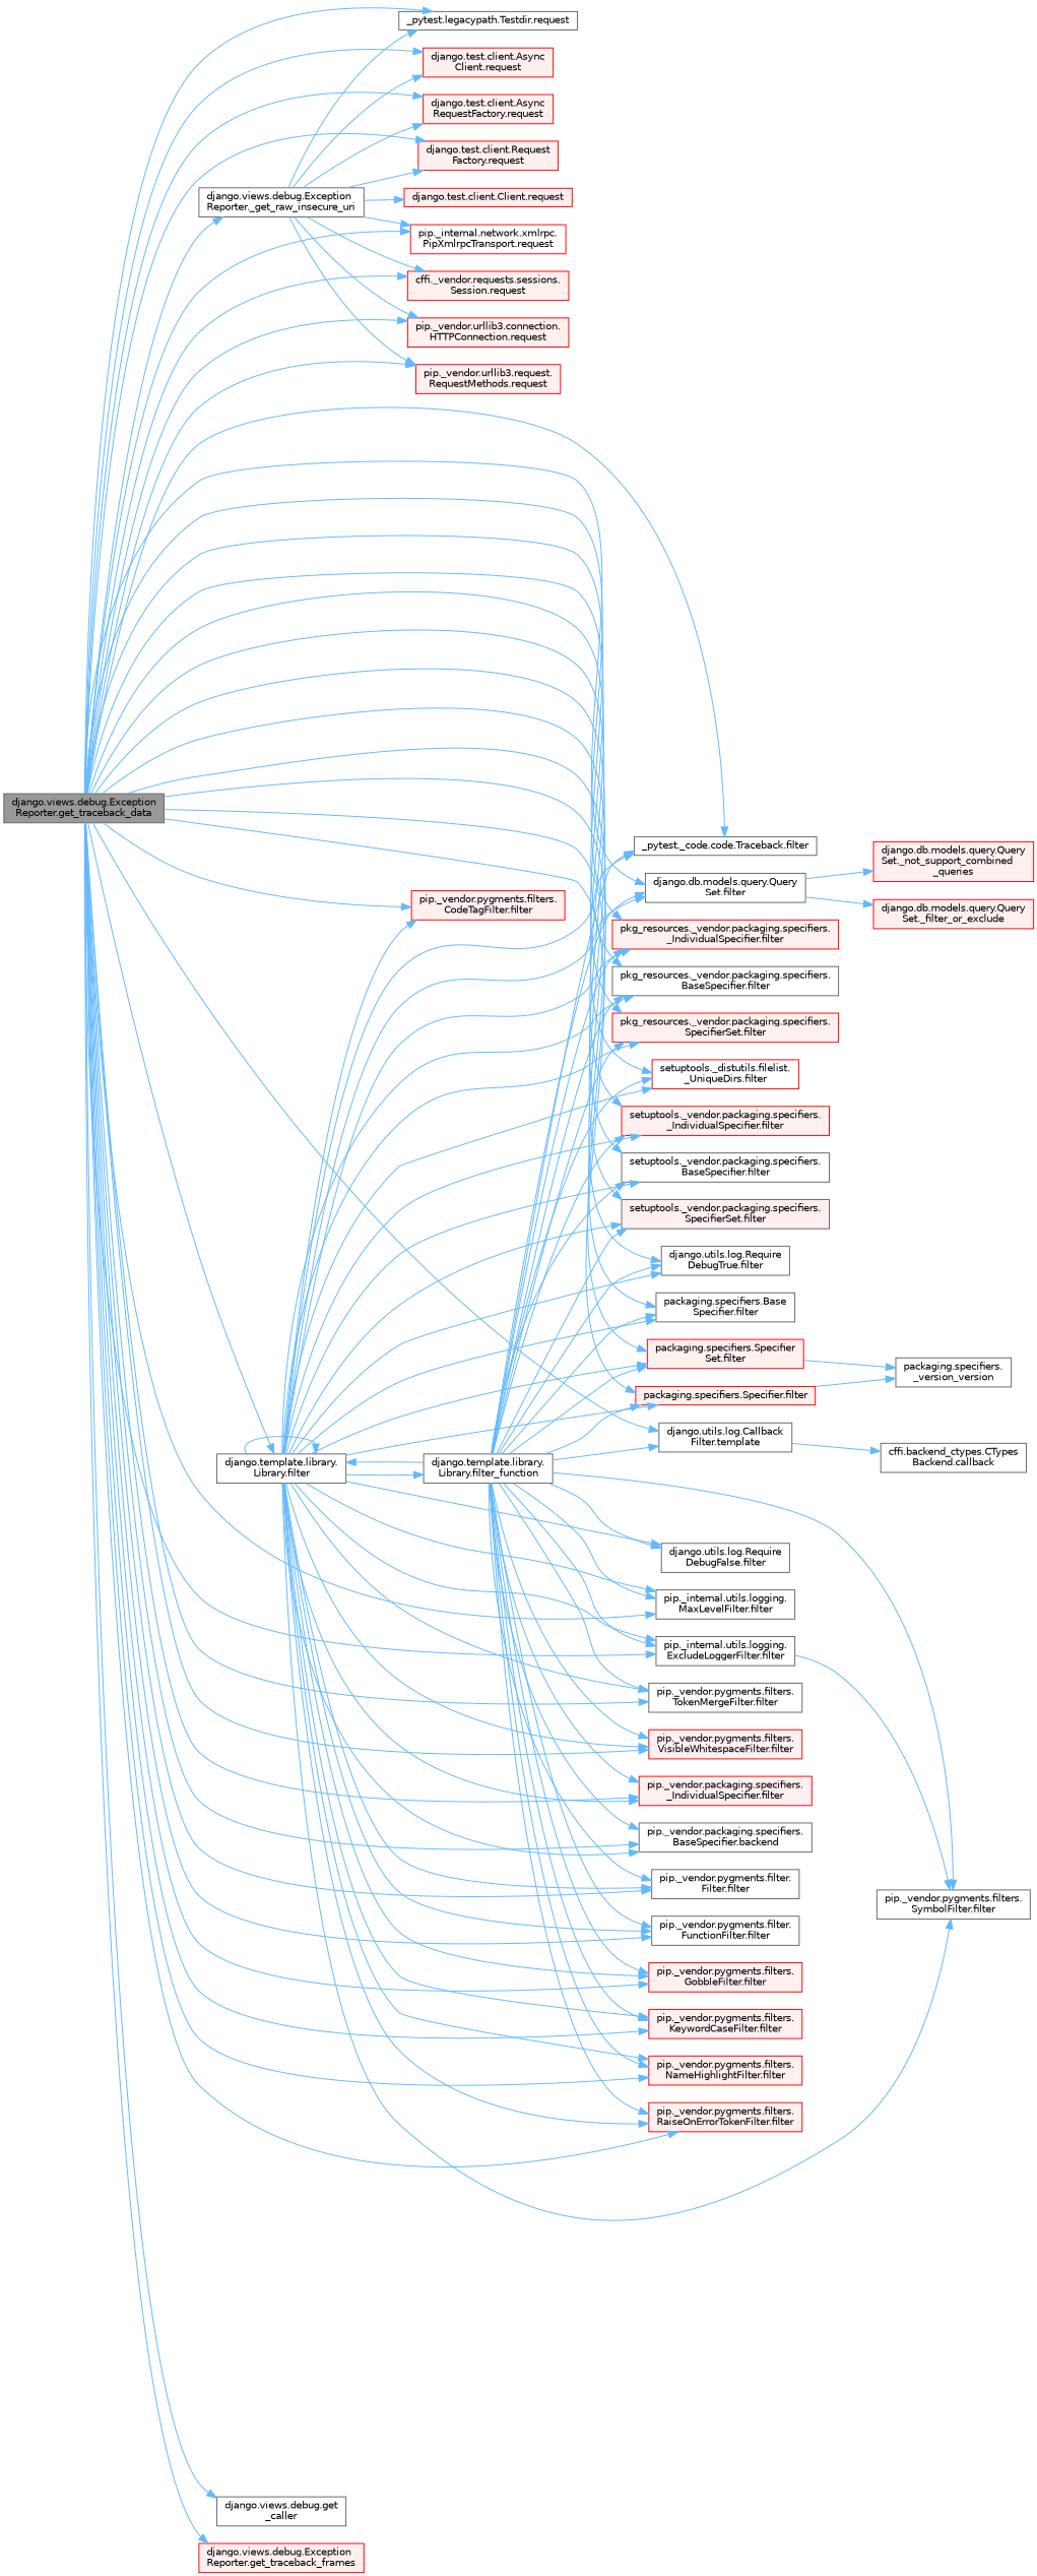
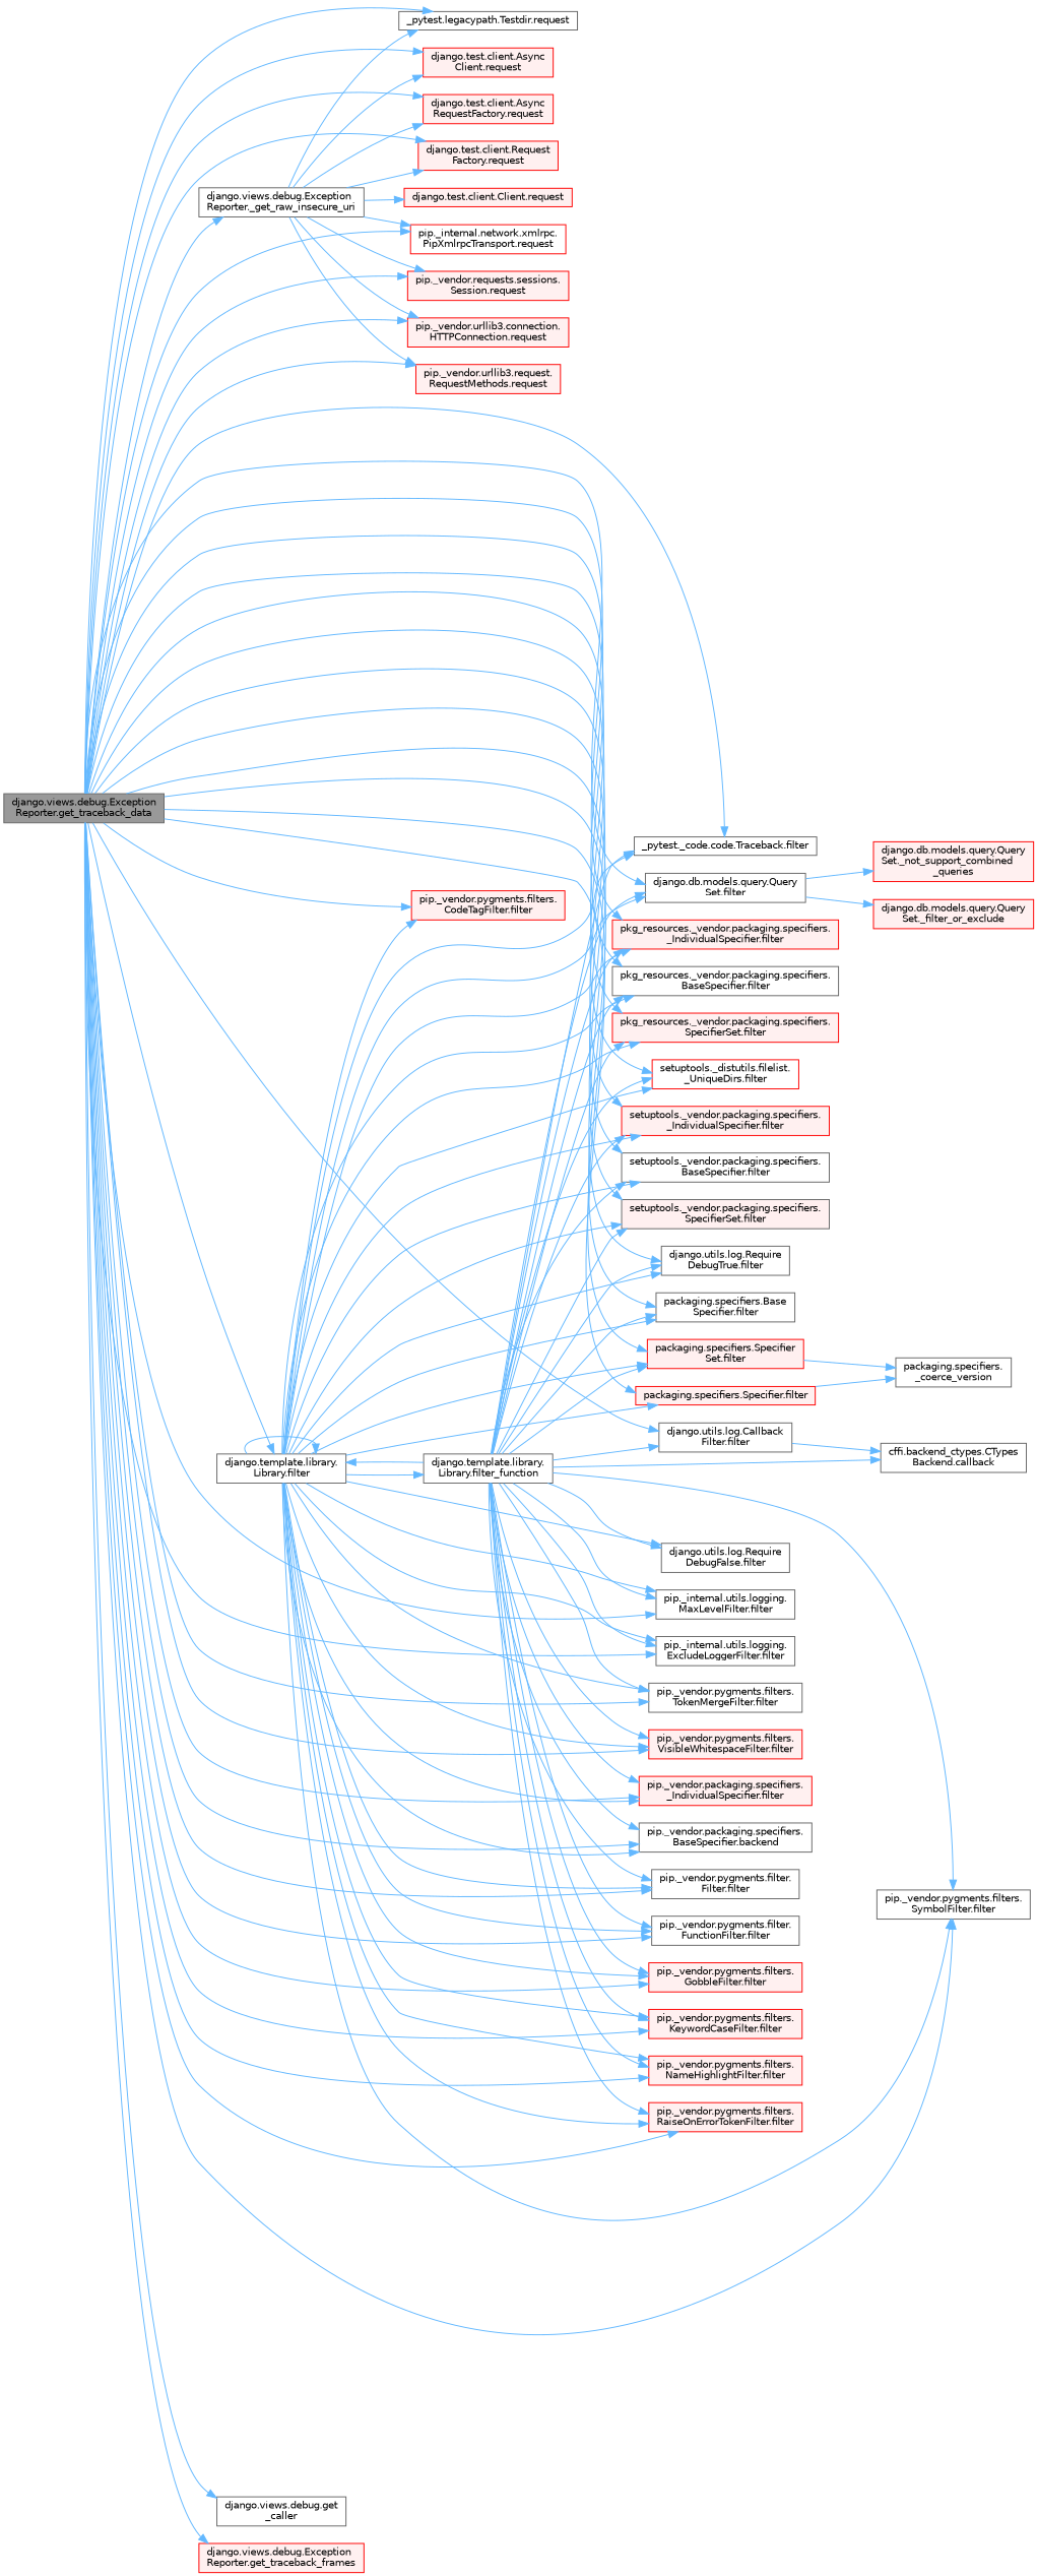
  digraph {
    rankdir=LR
    node [color=red fillcolor=white fontname=Helvetica fontsize=10 shape=box style=filled]
    edge [color=steelblue1 fontname=Helvetica fontsize=10 labelfontname=Helvetica labelfontsize=10 style=solid]
    n1 [color=gray40 fillcolor=grey60 fontcolor=black height=0.2 label="django.views.debug.Exception\lReporter.get_traceback_data" width=0.4]
    n2 [color=grey40 height=0.2 label="django.views.debug.Exception\lReporter._get_raw_insecure_uri" width=0.4]
    n3 [color=grey40 height=0.2 label="_pytest.legacypath.Testdir.request" width=0.4]
    n4 [fillcolor="#FFF0F0" height=0.2 label="django.test.client.Async\lClient.request" width=0.4]
    n5 [fillcolor="#FFF0F0" height=0.2 label="django.test.client.Async\lRequestFactory.request" width=0.4]
    n6 [fillcolor="#FFF0F0" height=0.2 label="django.test.client.Request\lFactory.request" width=0.4]
    n7 [height=0.2 label="pip._internal.network.xmlrpc.\lPipXmlrpcTransport.request" width=0.4]
-   n8 [fillcolor="#FFF0F0" height=0.2 label="cffi._vendor.requests.sessions.\lSession.request" width=0.4]
+   n8 [fillcolor="#FFF0F0" height=0.2 label="pip._vendor.requests.sessions.\lSession.request" width=0.4]
    n9 [fillcolor="#FFF0F0" height=0.2 label="pip._vendor.urllib3.connection.\lHTTPConnection.request" width=0.4]
    n10 [fillcolor="#FFF0F0" height=0.2 label="pip._vendor.urllib3.request.\lRequestMethods.request" width=0.4]
    n11 [color=grey40 height=0.2 label="_pytest._code.code.Traceback.filter" width=0.4]
    n12 [color=grey40 height=0.2 label="django.db.models.query.Query\lSet.filter" width=0.4]
    n13 [color=grey40 height=0.2 label="django.template.library.\lLibrary.filter" width=0.4]
-   n14 [color=grey40 height=0.2 label="django.utils.log.Callback\lFilter.template" width=0.4]
+   n14 [color=grey40 height=0.2 label="django.utils.log.Callback\lFilter.filter" width=0.4]
    n15 [color=grey40 height=0.2 label="django.utils.log.Require\lDebugTrue.filter" width=0.4]
    n16 [color=grey40 height=0.2 label="packaging.specifiers.Base\lSpecifier.filter" width=0.4]
    n17 [fillcolor="#FFF0F0" height=0.2 label="packaging.specifiers.Specifier.filter" width=0.4]
    n18 [fillcolor="#FFF0F0" height=0.2 label="packaging.specifiers.Specifier\lSet.filter" width=0.4]
    n19 [color=grey40 height=0.2 label="pip._internal.utils.logging.\lExcludeLoggerFilter.filter" width=0.4]
    n20 [color=grey40 height=0.2 label="pip._internal.utils.logging.\lMaxLevelFilter.filter" width=0.4]
    n21 [fillcolor="#FFF0F0" height=0.2 label="pip._vendor.packaging.specifiers.\l_IndividualSpecifier.filter" width=0.4]
    n22 [color=grey40 height=0.2 label="pip._vendor.packaging.specifiers.\lBaseSpecifier.backend" width=0.4]
    n23 [color=grey40 height=0.2 label="pip._vendor.pygments.filter.\lFilter.filter" width=0.4]
    n24 [color=grey40 height=0.2 label="pip._vendor.pygments.filter.\lFunctionFilter.filter" width=0.4]
    n25 [fillcolor="#FFF0F0" height=0.2 label="pip._vendor.pygments.filters.\lCodeTagFilter.filter" width=0.4]
    n26 [fillcolor="#FFF0F0" height=0.2 label="pip._vendor.pygments.filters.\lGobbleFilter.filter" width=0.4]
    n27 [fillcolor="#FFF0F0" height=0.2 label="pip._vendor.pygments.filters.\lKeywordCaseFilter.filter" width=0.4]
    n28 [fillcolor="#FFF0F0" height=0.2 label="pip._vendor.pygments.filters.\lNameHighlightFilter.filter" width=0.4]
    n29 [fillcolor="#FFF0F0" height=0.2 label="pip._vendor.pygments.filters.\lRaiseOnErrorTokenFilter.filter" width=0.4]
    n30 [color=grey40 height=0.2 label="pip._vendor.pygments.filters.\lSymbolFilter.filter" width=0.4]
    n31 [color=grey40 height=0.2 label="pip._vendor.pygments.filters.\lTokenMergeFilter.filter" width=0.4]
    n32 [fillcolor="#FFF0F0" height=0.2 label="pip._vendor.pygments.filters.\lVisibleWhitespaceFilter.filter" width=0.4]
    n33 [fillcolor="#FFF0F0" height=0.2 label="pkg_resources._vendor.packaging.specifiers.\l_IndividualSpecifier.filter" width=0.4]
    n34 [color=grey40 height=0.2 label="pkg_resources._vendor.packaging.specifiers.\lBaseSpecifier.filter" width=0.4]
    n35 [fillcolor="#FFF0F0" height=0.2 label="pkg_resources._vendor.packaging.specifiers.\lSpecifierSet.filter" width=0.4]
    n36 [height=0.2 label="setuptools._distutils.filelist.\l_UniqueDirs.filter" width=0.4]
    n37 [fillcolor="#FFF0F0" height=0.2 label="setuptools._vendor.packaging.specifiers.\l_IndividualSpecifier.filter" width=0.4]
    n38 [color=grey40 height=0.2 label="setuptools._vendor.packaging.specifiers.\lBaseSpecifier.filter" width=0.4]
    n39 [color=grey40 fillcolor="#FFF0F0" height=0.2 label="setuptools._vendor.packaging.specifiers.\lSpecifierSet.filter" width=0.4]
    n40 [color=grey40 height=0.2 label="django.views.debug.get\l_caller" width=0.4]
    n41 [fillcolor="#FFF0F0" height=0.2 label="django.views.debug.Exception\lReporter.get_traceback_frames" width=0.4]
    n42 [fillcolor="#FFF0F0" height=0.2 label="django.test.client.Client.request" width=0.4]
    n43 [fillcolor="#FFF0F0" height=0.2 label="django.db.models.query.Query\lSet._filter_or_exclude" width=0.4]
    n44 [fillcolor="#FFF0F0" height=0.2 label="django.db.models.query.Query\lSet._not_support_combined\l_queries" width=0.4]
    n45 [color=grey40 height=0.2 label="django.utils.log.Require\lDebugFalse.filter" width=0.4]
    n46 [color=grey40 height=0.2 label="django.template.library.\lLibrary.filter_function" width=0.4]
    n47 [color=grey40 height=0.2 label="cffi.backend_ctypes.CTypes\lBackend.callback" width=0.4]
-   n48 [color=grey40 height=0.2 label="packaging.specifiers.\l_version_version" width=0.4]
+   n48 [color=grey40 height=0.2 label="packaging.specifiers.\l_coerce_version" width=0.4]
    n1 -> n2
    n1 -> n3
    n1 -> n4
    n1 -> n5
    n1 -> n6
    n1 -> n7
    n1 -> n8
    n1 -> n9
    n1 -> n10
    n1 -> n11
    n1 -> n12
    n1 -> n13
    n1 -> n14
    n1 -> n15
    n1 -> n16
    n1 -> n17
    n1 -> n18
    n1 -> n19
    n1 -> n20
    n1 -> n21
    n1 -> n22
    n1 -> n23
    n1 -> n24
    n1 -> n25
    n1 -> n26
    n1 -> n27
    n1 -> n28
    n1 -> n29
-   n19 -> n30
+   n1 -> n30
    n1 -> n31
    n1 -> n32
    n1 -> n33
    n1 -> n34
    n1 -> n35
    n1 -> n36
    n1 -> n37
    n1 -> n38
    n1 -> n39
    n1 -> n40
    n1 -> n41
    n2 -> n3
    n2 -> n4
    n2 -> n5
    n2 -> n6
    n2 -> n7
    n2 -> n8
    n2 -> n9
    n2 -> n10
    n2 -> n42
    n12 -> n43
    n12 -> n44
    n13 -> n11
    n13 -> n12
    n13 -> n13
    n13 -> n15
    n13 -> n16
    n13 -> n17
    n13 -> n18
    n13 -> n19
    n13 -> n20
    n13 -> n21
    n13 -> n22
    n13 -> n23
    n13 -> n24
    n13 -> n25
    n13 -> n26
    n13 -> n27
    n13 -> n28
    n13 -> n29
    n13 -> n30
    n13 -> n31
    n13 -> n32
    n13 -> n33
    n13 -> n34
    n13 -> n35
    n13 -> n36
    n13 -> n37
    n13 -> n38
    n13 -> n39
    n13 -> n45
    n13 -> n46
    n14 -> n47
    n17 -> n48
    n18 -> n48
    n46 -> n11
    n46 -> n12
    n46 -> n13
    n46 -> n14
    n46 -> n15
    n46 -> n16
-   n46 -> n17
+   n46 -> n47
    n46 -> n18
    n46 -> n19
    n46 -> n20
    n46 -> n21
    n46 -> n22
    n46 -> n23
    n46 -> n24
    n46 -> n26
    n46 -> n27
    n46 -> n28
    n46 -> n29
    n46 -> n30
    n46 -> n31
    n46 -> n32
    n46 -> n33
    n46 -> n34
    n46 -> n35
    n46 -> n36
    n46 -> n37
    n46 -> n38
    n46 -> n39
    n46 -> n45
  }
